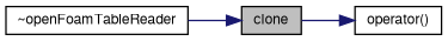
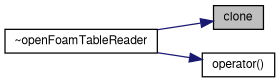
  digraph {
    rankdir=LR
    node [color=black fontname=FreeSans fontsize=10 shape=record]
    edge [color=midnightblue fontname=FreeSans fontsize=10 labelfontname=FreeSans labelfontsize=10 style=solid]
    n1 [fillcolor=grey75 fontcolor=black height=0.2 label=clone style=filled width=0.4]
    n2 [height=0.2 label="operator()" width=0.4]
    n3 [height=0.2 label="~openFoamTableReader" width=0.4]
-   n1 -> n2
+   n3 -> n2
    n3 -> n1
  }
